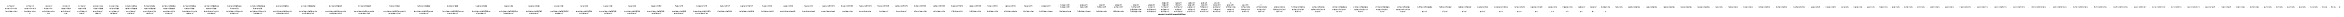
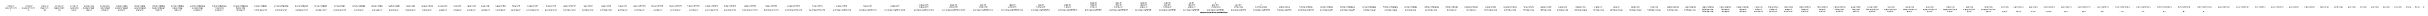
  digraph {
    label="Tree-decomposition of width 6 for register allocator (function _process_thread_shell_randwait_process)"
    rankdir=LR
    n1 [label="0 | : "]
    n2 [label="1 | 137 : "]
    n3 [label="2 | 136 137 : "]
    n4 [label="276 | 136 : "]
    n5 [label="3 | 6 136 : 0 1 2 3 4 "]
    n6 [label="4 | 6 135 136 : 0 1 2 3 4 "]
    n7 [label="5 | 6 134 135 136 : 0 1 2 3 4 "]
    n8 [label="275 | 6 134 136 : 0 1 2 3 4 "]
    n9 [label="6 | 6 133 134 136 : 0 1 2 3 4 "]
    n10 [label="274 | 6 133 136 : 0 1 2 3 4 "]
    n11 [label="7 | 6 132 133 136 : 0 1 2 3 4 "]
    n12 [label="8 | 6 131 132 133 136 : 0 1 2 3 4 "]
    n13 [label="273 | 6 131 133 136 : 0 1 2 3 4 "]
    n14 [label="9 | 6 130 131 133 136 : 0 1 2 3 4 "]
    n15 [label="10 | 6 129 130 131 133 136 : 0 1 2 3 4 108 109 "]
    n16 [label="272 | 6 129 131 133 136 : 0 1 2 3 4 108 109 "]
    n17 [label="11 | 6 128 129 131 133 136 : 0 1 2 3 4 108 109 "]
    n18 [label="271 | 6 128 131 133 136 : 0 1 2 3 4 108 109 "]
    n19 [label="12 | 6 127 128 131 133 136 : 0 1 2 3 4 108 109 "]
    n20 [label="270 | 6 127 131 133 136 : 0 1 2 3 4 "]
    n21 [label="13 | 6 126 127 131 133 136 : 0 1 2 3 4 "]
    n22 [label="269 | 6 126 131 133 136 : 0 1 2 3 4 "]
    n23 [label="14 | 6 125 126 131 133 136 : 0 1 2 3 4 "]
    n24 [label="277 | 6 125 131 133 136 : 0 1 2 3 4 "]
    n25 [label="268 | 6 125 133 136 : 0 1 2 3 4 "]
    n26 [label="15 | 6 124 125 133 136 : 0 1 2 3 4 "]
    n27 [label="267 | 6 124 133 136 : 0 1 2 3 4 "]
    n28 [label="16 | 6 123 124 133 136 : 0 1 2 3 4 "]
    n29 [label="17 | 6 122 123 124 133 136 : 0 1 2 3 4 "]
    n30 [label="266 | 6 122 124 133 136 : 0 1 2 3 4 "]
    n31 [label="18 | 6 121 122 124 133 136 : 0 1 2 3 4 106 107 "]
+   n32 [label="265 | 6 121 124 133 136 : 0 1 2 3 4 106 107 "]
    n33 [label="19 | 6 120 121 124 133 136 : 0 1 2 3 4 106 107 "]
    n34 [label="264 | 6 120 124 133 136 : 0 1 2 3 4 106 107 "]
    n35 [label="20 | 6 119 120 124 133 136 : 0 1 2 3 4 106 107 "]
    n36 [label="263 | 6 119 124 133 136 : 0 1 2 3 4 "]
    n37 [label="21 | 6 118 119 124 133 136 : 0 1 2 3 4 "]
    n38 [label="262 | 6 118 124 133 136 : 0 1 2 3 4 "]
    n39 [label="22 | 6 117 118 124 133 136 : 0 1 2 3 4 "]
    n40 [label="261 | 6 117 124 133 136 : 0 1 2 3 4 "]
    n41 [label="23 | 6 116 117 124 133 136 : 0 1 2 3 4 104 105 "]
    n42 [label="260 | 6 116 124 133 136 : 0 1 2 3 4 104 105 "]
    n43 [label="24 | 6 115 116 124 133 136 : 0 1 2 3 4 100 101 104 105 "]
    n44 [label="259 | 6 115 124 133 136 : 0 1 2 3 4 100 101 104 105 "]
    n45 [label="25 | 6 114 115 124 133 136 : 0 1 2 3 4 92 93 100 101 104 105 "]
    n46 [label="258 | 6 114 124 133 136 : 0 1 2 3 4 92 93 100 101 104 105 "]
    n47 [label="26 | 6 113 114 124 133 136 : 0 1 2 3 4 88 89 92 93 100 101 104 105 "]
    n48 [label="257 | 6 113 124 133 136 : 0 1 2 3 4 88 89 92 93 100 101 104 105 "]
    n49 [label="27 | 6 112 113 124 133 136 : 0 1 2 3 4 88 89 92 93 100 101 102 103 104 105 "]
    n50 [label="256 | 6 112 124 133 136 : 0 1 2 3 4 88 89 92 93 100 101 102 103 104 105 "]
    n51 [label="28 | 6 111 112 124 133 136 : 0 1 2 3 4 88 89 92 93 94 95 100 101 102 103 104 105 "]
    n52 [label="255 | 6 111 124 133 136 : 0 1 2 3 4 88 89 92 93 94 95 100 101 102 103 "]
    n53 [label="29 | 6 110 111 124 133 136 : 0 1 2 3 4 88 89 92 93 94 95 98 99 100 101 102 103 "]
    n54 [label="254 | 6 110 124 133 136 : 0 1 2 3 4 88 89 92 93 94 95 98 99 100 101 "]
    n55 [label="30 | 6 109 110 124 133 136 : 0 1 2 3 4 88 89 92 93 94 95 98 99 100 101 "]
    n56 [label="253 | 6 109 124 133 136 : 0 1 2 3 4 88 89 92 93 94 95 98 99 "]
    n57 [label="31 | 6 108 109 124 133 136 : 0 1 2 3 4 88 89 92 93 94 95 96 97 98 99 "]
    n58 [label="252 | 6 108 124 133 136 : 0 1 2 3 4 88 89 92 93 94 95 96 97 "]
    n59 [label="32 | 6 107 108 124 133 136 : 0 1 2 3 4 88 89 92 93 94 95 96 97 "]
    n60 [label="251 | 6 107 124 133 136 : 0 1 2 3 4 88 89 92 93 94 95 96 97 "]
    n61 [label="33 | 6 106 107 124 133 136 : 0 1 2 3 4 88 89 92 93 94 95 96 97 "]
    n62 [label="250 | 6 106 124 133 136 : 0 1 2 3 4 88 89 92 93 94 95 "]
    n63 [label="34 | 6 105 106 124 133 136 : 0 1 2 3 4 88 89 90 91 92 93 94 95 "]
    n64 [label="249 | 6 105 124 133 136 : 0 1 2 3 4 88 89 90 91 92 93 "]
    n65 [label="35 | 6 104 105 124 133 136 : 0 1 2 3 4 88 89 90 91 92 93 "]
    n66 [label="248 | 6 104 124 133 136 : 0 1 2 3 4 88 89 90 91 "]
    n67 [label="36 | 6 103 104 124 133 136 : 0 1 2 3 4 86 87 88 89 90 91 "]
    n68 [label="247 | 6 103 124 133 136 : 0 1 2 3 4 86 87 88 89 "]
    n69 [label="37 | 6 102 103 124 133 136 : 0 1 2 3 4 86 87 88 89 "]
    n70 [label="246 | 6 102 124 133 136 : 0 1 2 3 4 86 87 "]
    n71 [label="38 | 6 101 102 124 133 136 : 0 1 2 3 4 86 87 "]
    n72 [label="245 | 6 101 124 133 136 : 0 1 2 3 4 "]
    n73 [label="39 | 6 100 101 124 133 136 : 0 1 2 3 4 "]
    n74 [label="40 | 6 99 100 101 124 133 136 : 0 1 2 3 4 84 85 "]
    n75 [label="278 | 6 99 101 124 133 136 : 0 1 2 3 4 84 85 "]
    n76 [label="244 | 6 99 124 133 136 : 0 1 2 3 4 84 85 "]
    n77 [label="41 | 6 98 99 124 133 136 : 0 1 2 3 4 84 85 "]
    n78 [label="243 | 6 98 124 133 136 : 0 1 2 3 4 84 85 "]
    n79 [label="42 | 6 97 98 124 133 136 : 0 1 2 3 4 82 83 84 85 "]
    n80 [label="242 | 6 97 124 133 136 : 0 1 2 3 4 82 83 "]
    n81 [label="43 | 6 96 97 124 133 136 : 0 1 2 3 4 80 81 82 83 "]
    n82 [label="241 | 6 96 124 133 136 : 0 1 2 3 4 80 81 82 83 "]
    n83 [label="44 | 6 95 96 124 133 136 : 0 1 2 3 4 80 81 82 83 "]
    n84 [label="240 | 6 95 124 133 136 : 0 1 2 3 4 80 81 "]
    n85 [label="45 | 6 94 95 124 133 136 : 0 1 2 3 4 80 81 "]
    n86 [label="143 | 6 94 95 124 133 136 : 0 1 2 3 4 80 81 "]
    n87 [label="144 | 6 94 95 124 133 136 : 0 1 2 3 4 80 81 "]
    n88 [label="279 | 6 94 124 133 136 : 0 1 2 3 4 "]
    n89 [label="291 | 6 94 124 133 136 : 0 1 2 3 4 "]
    n90 [label="46 | 6 93 94 136 : 0 1 2 3 4 "]
    n91 [label="226 | 6 93 136 : 0 1 2 3 4 "]
    n92 [label="47 | 6 92 93 136 : 0 1 2 3 4 "]
    n93 [label="225 | 6 92 136 : 0 1 2 3 4 "]
    n94 [label="48 | 6 91 92 136 : 0 1 2 3 4 78 79 "]
    n95 [label="224 | 6 91 136 : 0 1 2 3 4 78 79 "]
    n96 [label="49 | 6 90 91 136 : 0 1 2 3 4 72 73 74 75 78 79 "]
    n97 [label="223 | 6 90 136 : 0 1 2 3 4 72 73 74 75 78 79 "]
    n98 [label="50 | 6 89 90 136 : 0 1 2 3 4 72 73 74 75 76 77 78 79 "]
    n99 [label="222 | 6 89 136 : 0 1 2 3 4 72 73 74 75 76 77 78 79 "]
    n100 [label="51 | 6 88 89 136 : 0 1 2 3 4 72 73 74 75 76 77 78 79 "]
    n101 [label="221 | 6 88 136 : 0 1 2 3 4 72 73 74 75 76 77 "]
    n102 [label="52 | 6 87 88 136 : 0 1 2 3 4 70 71 72 73 74 75 76 77 "]
    n103 [label="220 | 6 87 136 : 0 1 2 3 4 70 71 72 73 74 75 "]
    n104 [label="53 | 6 86 87 136 : 0 1 2 3 4 70 71 72 73 74 75 "]
    n105 [label="219 | 6 86 136 : 0 1 2 3 4 70 71 "]
    n106 [label="54 | 6 85 86 136 : 0 1 2 3 4 64 65 70 71 "]
    n107 [label="218 | 6 85 136 : 0 1 2 3 4 64 65 "]
    n108 [label="55 | 6 84 85 136 : 0 1 2 3 4 64 65 68 69 "]
    n109 [label="217 | 6 84 136 : 0 1 2 3 4 64 65 68 69 "]
    n110 [label="56 | 6 83 84 136 : 0 1 2 3 4 64 65 66 67 68 69 "]
    n111 [label="216 | 6 83 136 : 0 1 2 3 4 64 65 66 67 68 69 "]
    n112 [label="57 | 6 82 83 136 : 0 1 2 3 4 64 65 66 67 68 69 "]
    n113 [label="215 | 6 82 136 : 0 1 2 3 4 64 65 66 67 "]
    n114 [label="58 | 6 81 82 136 : 0 1 2 3 4 64 65 66 67 "]
    n115 [label="214 | 6 81 136 : 0 1 2 3 4 64 65 "]
    n116 [label="59 | 6 80 81 136 : 0 1 2 3 4 64 65 "]
    n117 [label="60 | 6 79 80 136 : 0 1 2 3 4 "]
    n118 [label="61 | 6 78 79 80 136 : 0 1 2 3 4 "]
    n119 [label="212 | 6 78 80 136 : 0 1 2 3 4 "]
    n120 [label="62 | 6 77 78 80 136 : 0 1 2 3 4 "]
    n121 [label="211 | 6 77 80 136 : 0 1 2 3 4 "]
    n122 [label="63 | 6 76 77 80 136 : 0 1 2 3 4 62 63 "]
    n123 [label="210 | 6 76 80 136 : 0 1 2 3 4 62 63 "]
    n124 [label="64 | 6 75 76 80 136 : 0 1 2 3 4 58 59 62 63 "]
    n125 [label="209 | 6 75 80 136 : 0 1 2 3 4 58 59 62 63 "]
    n126 [label="65 | 6 74 75 80 136 : 0 1 2 3 4 54 55 58 59 62 63 "]
    n127 [label="208 | 6 74 80 136 : 0 1 2 3 4 54 55 58 59 62 63 "]
    n128 [label="66 | 6 73 74 80 136 : 0 1 2 3 4 54 55 58 59 60 61 62 63 "]
    n129 [label="207 | 6 73 80 136 : 0 1 2 3 4 54 55 58 59 60 61 62 63 "]
    n130 [label="67 | 6 72 73 80 136 : 0 1 2 3 4 54 55 58 59 60 61 62 63 "]
    n131 [label="206 | 6 72 80 136 : 0 1 2 3 4 54 55 58 59 60 61 "]
    n132 [label="68 | 6 71 72 80 136 : 0 1 2 3 4 54 55 56 57 58 59 60 61 "]
    n133 [label="205 | 6 71 80 136 : 0 1 2 3 4 54 55 56 57 58 59 "]
    n134 [label="69 | 6 70 71 80 136 : 0 1 2 3 4 54 55 56 57 58 59 "]
    n135 [label="204 | 6 70 80 136 : 0 1 2 3 4 54 55 56 57 "]
    n136 [label="70 | 6 69 70 80 136 : 0 1 2 3 4 52 53 54 55 56 57 "]
    n137 [label="203 | 6 69 80 136 : 0 1 2 3 4 52 53 54 55 "]
    n138 [label="71 | 6 68 69 80 136 : 0 1 2 3 4 52 53 54 55 "]
    n139 [label="202 | 6 68 80 136 : 0 1 2 3 4 52 53 "]
    n140 [label="72 | 6 67 68 80 136 : 0 1 2 3 4 50 51 52 53 "]
    n141 [label="281 | 6 67 80 136 : 0 1 2 3 4 50 51 "]
    n142 [label="201 | 6 67 136 : 0 1 2 3 4 50 51 "]
    n143 [label="73 | 6 66 67 136 : 0 1 2 3 4 50 51 "]
    n144 [label="200 | 6 66 136 : 0 1 2 3 4 50 51 "]
    n145 [label="74 | 6 65 66 136 : 0 1 2 3 4 48 49 50 51 "]
    n146 [label="199 | 6 65 136 : 0 1 2 3 4 48 49 "]
    n147 [label="75 | 6 64 65 136 : 0 1 2 3 4 46 47 48 49 "]
    n148 [label="198 | 6 64 136 : 0 1 2 3 4 46 47 48 49 "]
    n149 [label="76 | 6 63 64 136 : 0 1 2 3 4 42 43 46 47 48 49 "]
    n150 [label="197 | 6 63 136 : 0 1 2 3 4 42 43 46 47 "]
    n151 [label="77 | 6 62 63 136 : 0 1 2 3 4 42 43 46 47 "]
    n152 [label="196 | 6 62 136 : 0 1 2 3 4 42 43 "]
    n153 [label="78 | 6 61 62 136 : 0 1 2 3 4 39 40 42 43 44 45 "]
    n154 [label="195 | 6 61 136 : 0 1 2 3 4 39 40 42 43 44 45 "]
    n155 [label="79 | 6 60 61 136 : 0 1 2 3 4 39 40 42 43 44 45 "]
    n156 [label="194 | 6 60 136 : 0 1 2 3 4 39 40 42 43 44 45 "]
    n157 [label="80 | 6 59 60 136 : 0 1 2 3 4 39 40 42 43 44 45 "]
    n158 [label="193 | 6 59 136 : 0 1 2 3 4 39 40 42 43 44 45 "]
    n159 [label="81 | 6 58 59 136 : 0 1 2 3 4 39 40 42 43 44 45 "]
    n160 [label="192 | 6 58 136 : 0 1 2 3 4 39 40 42 43 44 45 "]
    n161 [label="82 | 6 57 58 136 : 0 1 2 3 4 39 40 42 43 44 45 "]
    n162 [label="191 | 6 57 136 : 0 1 2 3 4 39 40 42 43 "]
    n163 [label="83 | 6 56 57 136 : 0 1 2 3 4 39 40 42 43 "]
    n164 [label="190 | 6 56 136 : 0 1 2 3 4 39 40 "]
    n165 [label="84 | 6 50 56 136 : 0 1 2 3 4 39 40 "]
    n166 [label="141 | 6 50 56 136 : 0 1 2 3 4 39 40 "]
    n167 [label="142 | 6 50 56 136 : 0 1 2 3 4 39 40 "]
    n168 [label="282 | 50 56 136 : 1 2 39 40 "]
    n169 [label="189 | 6 50 136 : 0 1 2 3 4 39 40 "]
    n170 [label="85 | 50 53 56 : 1 2 39 40 "]
    n171 [label="150 | 50 53 : 1 2 39 40 "]
    n172 [label="86 | 50 53 55 : 1 2 39 40 "]
    n173 [label="139 | 50 53 55 : 1 2 39 40 "]
    n174 [label="140 | 50 53 55 : 1 2 39 40 "]
    n175 [label="146 | 53 55 : 1 2 39 40 "]
    n176 [label="149 | 50 53 : 1 2 39 40 "]
    n177 [label="87 | 53 54 55 : 1 2 39 40 "]
    n178 [label="283 | 54 55 : 1 2 39 40 "]
    n179 [label="284 | 55 : 1 2 39 40 "]
    n180 [label="88 | 50 52 53 : 1 2 39 40 41 "]
    n181 [label="148 | 50 52 : 1 2 39 40 41 "]
    n182 [label="89 | 50 51 52 : 1 2 39 40 41 "]
    n183 [label="285 | 51 52 : 1 2 39 40 41 "]
    n184 [label="286 | 52 : 1 2 39 40 41 "]
    n185 [label="90 | 6 49 50 136 : 0 1 2 3 4 39 40 "]
    n186 [label="188 | 6 49 136 : 0 1 2 3 4 39 40 "]
    n187 [label="91 | 6 48 49 136 : 0 1 2 3 4 39 40 "]
    n188 [label="187 | 6 48 136 : 0 1 2 3 4 "]
    n189 [label="92 | 6 47 48 136 : 0 1 2 3 4 "]
    n190 [label="93 | 6 46 47 48 136 : 0 1 2 3 4 "]
    n191 [label="186 | 6 46 48 136 : 0 1 2 3 4 "]
    n192 [label="94 | 6 45 46 48 136 : 0 1 2 3 4 "]
    n193 [label="185 | 6 45 48 136 : 0 1 2 3 4 "]
    n194 [label="95 | 6 44 45 48 136 : 0 1 2 3 4 37 38 "]
    n195 [label="184 | 6 44 48 136 : 0 1 2 3 4 37 38 "]
    n196 [label="96 | 6 43 44 48 136 : 0 1 2 3 4 33 34 37 38 "]
    n197 [label="183 | 6 43 48 136 : 0 1 2 3 4 33 34 37 38 "]
    n198 [label="97 | 6 42 43 48 136 : 0 1 2 3 4 29 30 33 34 37 38 "]
    n199 [label="182 | 6 42 48 136 : 0 1 2 3 4 29 30 33 34 37 38 "]
    n200 [label="98 | 6 41 42 48 136 : 0 1 2 3 4 29 30 33 34 35 36 37 38 "]
    n201 [label="181 | 6 41 48 136 : 0 1 2 3 4 29 30 33 34 35 36 37 38 "]
    n202 [label="99 | 6 40 41 48 136 : 0 1 2 3 4 29 30 33 34 35 36 37 38 "]
    n203 [label="180 | 6 40 48 136 : 0 1 2 3 4 29 30 33 34 35 36 "]
    n204 [label="100 | 6 39 40 48 136 : 0 1 2 3 4 29 30 31 32 33 34 35 36 "]
    n205 [label="179 | 6 39 48 136 : 0 1 2 3 4 29 30 31 32 33 34 "]
    n206 [label="101 | 6 38 39 48 136 : 0 1 2 3 4 29 30 31 32 33 34 "]
    n207 [label="178 | 6 38 48 136 : 0 1 2 3 4 29 30 31 32 "]
    n208 [label="102 | 6 37 38 48 136 : 0 1 2 3 4 27 28 29 30 31 32 "]
    n209 [label="177 | 6 37 48 136 : 0 1 2 3 4 27 28 29 30 "]
    n210 [label="103 | 6 36 37 48 136 : 0 1 2 3 4 27 28 29 30 "]
    n211 [label="176 | 6 36 48 136 : 0 1 2 3 4 27 28 "]
    n212 [label="104 | 6 35 36 48 136 : 0 1 2 3 4 27 28 "]
    n213 [label="287 | 6 35 48 136 : 0 1 2 3 4 "]
    n214 [label="175 | 6 35 136 : 0 1 2 3 4 "]
    n215 [label="105 | 6 34 35 136 : 0 1 2 3 4 5 6 "]
    n216 [label="174 | 6 34 136 : 0 1 2 3 4 5 6 "]
    n217 [label="106 | 6 33 34 136 : 0 1 2 3 4 5 6 23 24 25 26 "]
    n218 [label="173 | 6 33 136 : 0 1 2 3 4 5 6 23 24 25 26 "]
    n219 [label="107 | 6 32 33 136 : 0 1 2 3 4 5 6 23 24 25 26 "]
    n220 [label="172 | 6 32 136 : 0 1 2 3 4 5 6 23 24 25 26 "]
    n221 [label="108 | 6 31 32 136 : 0 1 2 3 4 5 6 23 24 25 26 "]
    n222 [label="171 | 6 31 136 : 0 1 2 3 4 5 6 "]
    n223 [label="109 | 6 30 31 136 : 0 1 2 3 4 5 6 21 22 "]
    n224 [label="170 | 6 30 136 : 0 1 2 3 4 5 6 21 22 "]
    n225 [label="110 | 6 29 30 136 : 0 1 2 3 4 5 6 19 20 21 22 "]
    n226 [label="169 | 6 29 136 : 0 1 2 3 4 5 6 19 20 21 22 "]
    n227 [label="111 | 6 28 29 136 : 0 1 2 3 4 5 6 19 20 21 22 "]
    n228 [label="168 | 6 28 136 : 0 1 2 3 4 5 6 19 20 "]
    n229 [label="112 | 6 27 28 136 : 0 1 2 3 4 5 6 19 20 "]
    n230 [label="167 | 6 27 136 : 0 1 2 3 4 5 6 "]
    n231 [label="113 | 6 26 27 136 : 0 1 2 3 4 5 6 "]
    n232 [label="166 | 6 26 27 : 0 1 2 3 4 5 6 "]
    n233 [label="114 | 6 25 26 27 : 0 1 2 3 4 5 6 "]
    n234 [label="165 | 6 25 27 : 0 1 2 3 4 5 6 "]
    n235 [label="115 | 6 24 25 27 : 0 1 2 3 4 5 6 "]
    n236 [label="164 | 6 24 27 : 0 1 2 3 4 5 6 "]
    n237 [label="116 | 6 23 24 27 : 0 1 2 3 4 5 6 17 18 "]
    n238 [label="163 | 6 23 27 : 0 1 2 3 4 5 6 17 18 "]
    n239 [label="117 | 6 22 23 27 : 0 1 2 3 4 5 6 13 14 17 18 "]
    n240 [label="162 | 6 22 27 : 0 1 2 3 4 5 6 13 14 17 18 "]
    n241 [label="118 | 6 21 22 27 : 0 1 2 3 4 5 6 9 10 13 14 17 18 "]
    n242 [label="161 | 6 21 27 : 0 1 2 3 4 5 6 9 10 13 14 17 18 "]
    n243 [label="119 | 6 20 21 27 : 0 1 2 3 4 5 6 9 10 13 14 15 16 17 18 "]
    n244 [label="160 | 6 20 27 : 0 1 2 3 4 5 6 9 10 13 14 15 16 17 18 "]
    n245 [label="120 | 6 19 20 27 : 0 1 2 3 4 5 6 9 10 13 14 15 16 17 18 "]
    n246 [label="159 | 6 19 27 : 0 1 2 3 4 5 6 9 10 13 14 15 16 "]
    n247 [label="121 | 6 18 19 27 : 0 1 2 3 4 5 6 9 10 11 12 13 14 15 16 "]
    n248 [label="158 | 6 18 27 : 0 1 2 3 4 5 6 9 10 11 12 13 14 "]
    n249 [label="122 | 6 17 18 27 : 0 1 2 3 4 5 6 9 10 11 12 13 14 "]
    n250 [label="157 | 6 17 27 : 0 1 2 3 4 5 6 9 10 11 12 "]
    n251 [label="123 | 6 16 17 27 : 0 1 2 3 4 5 6 7 8 9 10 11 12 "]
    n252 [label="156 | 6 16 27 : 0 1 2 3 4 5 6 7 8 9 10 "]
    n253 [label="124 | 6 15 16 27 : 0 1 2 3 4 5 6 7 8 9 10 "]
    n254 [label="155 | 6 15 27 : 0 1 2 3 4 5 6 7 8 "]
    n255 [label="125 | 6 14 15 27 : 0 1 2 3 4 5 6 7 8 "]
    n256 [label="288 | 6 14 27 : 0 1 2 3 4 5 6 "]
    n257 [label="154 | 6 14 : 0 1 2 3 4 5 6 "]
    n258 [label="126 | 6 13 14 : 0 1 2 3 4 5 6 "]
    n259 [label="153 | 6 13 : 0 1 2 3 4 5 6 "]
    n260 [label="127 | 6 12 13 : 0 1 2 3 4 5 6 "]
    n261 [label="289 | 12 13 : 1 2 5 6 "]
    n262 [label="290 | 13 : 1 2 5 6 "]
    n263 [label="128 | 6 11 94 124 133 : 0 1 2 3 4 "]
    n264 [label="238 | 6 11 94 124 : 0 1 2 3 4 "]
    n265 [label="129 | 6 10 11 94 124 : 0 1 2 3 4 "]
    n266 [label="292 | 6 10 94 124 : 0 1 2 3 4 "]
    n267 [label="237 | 6 10 94 : 0 1 2 3 4 "]
    n268 [label="130 | 6 9 10 94 : 0 1 2 3 4 "]
    n269 [label="236 | 6 9 94 : 0 1 2 3 4 "]
    n270 [label="131 | 6 8 9 94 : 0 1 2 3 4 "]
    n271 [label="293 | 6 8 94 : 0 1 2 3 4 "]
    n272 [label="235 | 6 8 : 0 1 2 3 4 "]
    n273 [label="132 | 6 7 8 : 0 1 2 3 4 "]
    n274 [label="294 | 6 8 : 0 1 2 3 4 "]
    n275 [label="234 | 6 : 0 1 2 3 4 "]
    n276 [label="133 | 5 6 : 0 1 2 3 4 "]
    n277 [label="233 | 5 : 0 1 2 3 4 "]
    n278 [label="134 | 4 5 : 0 1 2 3 4 "]
    n279 [label="232 | 4 : 0 1 2 3 4 "]
    n280 [label="135 | 3 4 : 0 1 2 3 4 "]
    n281 [label="231 | 3 : 0 1 2 "]
    n282 [label="136 | 2 3 : 0 1 2 "]
    n283 [label="230 | 2 : 0 "]
    n284 [label="137 | 1 2 : 0 "]
    n285 [label="229 | 1 : "]
    n286 [label="138 | 0 1 : "]
    n287 [label="295 | 1 : "]
    n288 [label="228 | : "]
    n289 [label="151 | 50 56 : 1 2 39 40 "]
    n290 [label="280 | 6 94 133 136 : 0 1 2 3 4 "]
    n291 [label="239 | 6 94 124 133 : 0 1 2 3 4 "]
    n292 [label="145 | : "]
    n293 [label="147 | : "]
    n294 [label="152 | : "]
    n295 [label="227 | 6 94 136 : 0 1 2 3 4 "]
    n1 -> n2
    n2 -> n3
    n3 -> n4
    n4 -> n5
    n5 -> n6
    n6 -> n7
    n7 -> n8
    n8 -> n9
    n9 -> n10
    n10 -> n11
    n11 -> n12
    n12 -> n13
    n13 -> n14
    n14 -> n15
    n15 -> n16
    n16 -> n17
    n17 -> n18
    n18 -> n19
    n19 -> n20
    n20 -> n21
    n21 -> n22
    n22 -> n23
    n23 -> n24
    n24 -> n25
    n25 -> n26
    n26 -> n27
    n27 -> n28
    n28 -> n29
    n29 -> n30
    n30 -> n31
+   n31 -> n32
+   n32 -> n33
    n33 -> n34
    n34 -> n35
    n35 -> n36
    n36 -> n37
    n37 -> n38
    n38 -> n39
    n39 -> n40
    n40 -> n41
    n41 -> n42
    n42 -> n43
    n43 -> n44
    n44 -> n45
    n45 -> n46
    n46 -> n47
    n47 -> n48
    n48 -> n49
    n49 -> n50
    n50 -> n51
    n51 -> n52
    n52 -> n53
    n53 -> n54
    n54 -> n55
    n55 -> n56
    n56 -> n57
    n57 -> n58
    n58 -> n59
    n59 -> n60
    n60 -> n61
    n61 -> n62
    n62 -> n63
    n63 -> n64
    n64 -> n65
    n65 -> n66
    n66 -> n67
    n67 -> n68
    n68 -> n69
    n69 -> n70
    n70 -> n71
    n71 -> n72
    n72 -> n73
    n73 -> n74
    n74 -> n75
    n75 -> n76
    n76 -> n77
    n77 -> n78
    n78 -> n79
    n79 -> n80
    n80 -> n81
    n81 -> n82
    n82 -> n83
    n83 -> n84
    n84 -> n85
    n85 -> n86
    n85 -> n87
    n86 -> n88
    n87 -> n89
    n88 -> n290
    n89 -> n291
    n90 -> n91
    n91 -> n92
    n92 -> n93
    n93 -> n94
    n94 -> n95
    n95 -> n96
    n96 -> n97
    n97 -> n98
    n98 -> n99
    n99 -> n100
    n100 -> n101
    n101 -> n102
    n103 -> n104
    n104 -> n105
    n105 -> n106
    n106 -> n107
    n107 -> n108
    n108 -> n109
    n109 -> n110
    n110 -> n111
    n111 -> n112
    n112 -> n113
    n113 -> n114
    n114 -> n115
    n115 -> n116
    n117 -> n118
    n118 -> n119
    n119 -> n120
    n120 -> n121
    n121 -> n122
    n122 -> n123
    n123 -> n124
    n124 -> n125
    n125 -> n126
    n126 -> n127
    n127 -> n128
    n128 -> n129
    n129 -> n130
    n130 -> n131
    n131 -> n132
    n132 -> n133
    n133 -> n134
    n134 -> n135
    n135 -> n136
    n136 -> n137
    n137 -> n138
    n138 -> n139
    n139 -> n140
    n140 -> n141
    n141 -> n142
    n142 -> n143
    n143 -> n144
    n144 -> n145
    n145 -> n146
    n146 -> n147
    n147 -> n148
    n148 -> n149
    n149 -> n150
    n150 -> n151
    n151 -> n152
    n152 -> n153
    n153 -> n154
    n154 -> n155
    n155 -> n156
    n156 -> n157
    n157 -> n158
    n158 -> n159
    n159 -> n160
    n160 -> n161
    n161 -> n162
    n162 -> n163
    n163 -> n164
    n164 -> n165
    n165 -> n166
    n165 -> n167
    n166 -> n168
    n167 -> n169
    n168 -> n289
    n169 -> n185
    n170 -> n171
    n171 -> n172
    n172 -> n173
    n172 -> n174
    n173 -> n175
    n174 -> n176
    n175 -> n177
    n176 -> n180
    n177 -> n178
    n178 -> n179
    n179 -> n292
    n180 -> n181
    n181 -> n182
    n182 -> n183
    n183 -> n184
    n184 -> n293
    n185 -> n186
    n186 -> n187
    n187 -> n188
    n188 -> n189
    n189 -> n190
    n190 -> n191
    n191 -> n192
    n192 -> n193
    n193 -> n194
    n194 -> n195
    n195 -> n196
    n196 -> n197
    n197 -> n198
    n198 -> n199
    n199 -> n200
    n200 -> n201
    n201 -> n202
    n202 -> n203
    n203 -> n204
    n204 -> n205
    n205 -> n206
    n206 -> n207
    n207 -> n208
    n208 -> n209
    n209 -> n210
    n210 -> n211
    n211 -> n212
    n212 -> n213
    n213 -> n214
    n214 -> n215
    n215 -> n216
    n216 -> n217
    n217 -> n218
    n218 -> n219
    n219 -> n220
    n220 -> n221
    n221 -> n222
    n222 -> n223
    n223 -> n224
    n224 -> n225
    n225 -> n226
    n226 -> n227
    n227 -> n228
    n228 -> n229
    n229 -> n230
    n230 -> n231
    n231 -> n232
    n232 -> n233
    n233 -> n234
    n234 -> n235
    n235 -> n236
    n236 -> n237
    n237 -> n238
    n238 -> n239
    n239 -> n240
    n240 -> n241
    n241 -> n242
    n242 -> n243
    n243 -> n244
    n244 -> n245
    n245 -> n246
    n246 -> n247
    n247 -> n248
    n248 -> n249
    n249 -> n250
    n250 -> n251
    n251 -> n252
    n252 -> n253
    n253 -> n254
    n254 -> n255
    n255 -> n256
    n256 -> n257
    n257 -> n258
    n258 -> n259
    n259 -> n260
    n260 -> n261
    n261 -> n262
    n262 -> n294
    n263 -> n264
    n264 -> n265
    n265 -> n266
    n266 -> n267
    n267 -> n268
    n268 -> n269
    n269 -> n270
    n270 -> n271
    n271 -> n272
    n272 -> n273
    n273 -> n274
    n274 -> n275
    n275 -> n276
    n276 -> n277
    n277 -> n278
    n278 -> n279
    n279 -> n280
    n280 -> n281
    n281 -> n282
    n282 -> n283
    n283 -> n284
    n284 -> n285
    n285 -> n286
    n286 -> n287
    n287 -> n288
    n289 -> n170
    n290 -> n295
    n291 -> n263
    n295 -> n90
  }
